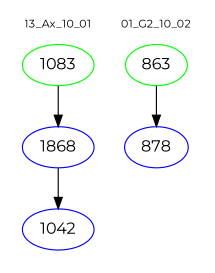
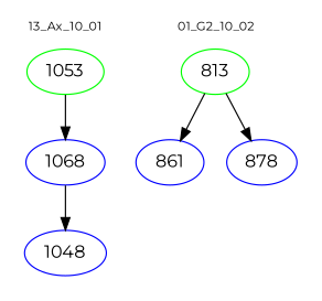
  digraph {
    fontname=Montserrat
    node [color=blue fontname=Montserrat]
    edge [color=black fontname=Montserrat]
-   n1 [color=green label=1083]
-   n2 [label=1042]
-   n3 [label=1868]
-   n4 [color=green label=863]
+   n1 [color=green label=1053]
+   n2 [label=1048]
+   n3 [label=1068]
+   n4 [color=green label=813]
+   n5 [label=861]
    n6 [label=878]
    subgraph cluster_1 {
      color=white
      fontsize=10
      label="13_Ax_10_01"
      n1
      n2
      n3
    }
    subgraph cluster_2 {
      color=white
      fontsize=10
      label="01_G2_10_02"
      n4
+     n5
      n6
    }
    n1 -> n3
    n3 -> n2
+   n4 -> n5
    n4 -> n6
  }
